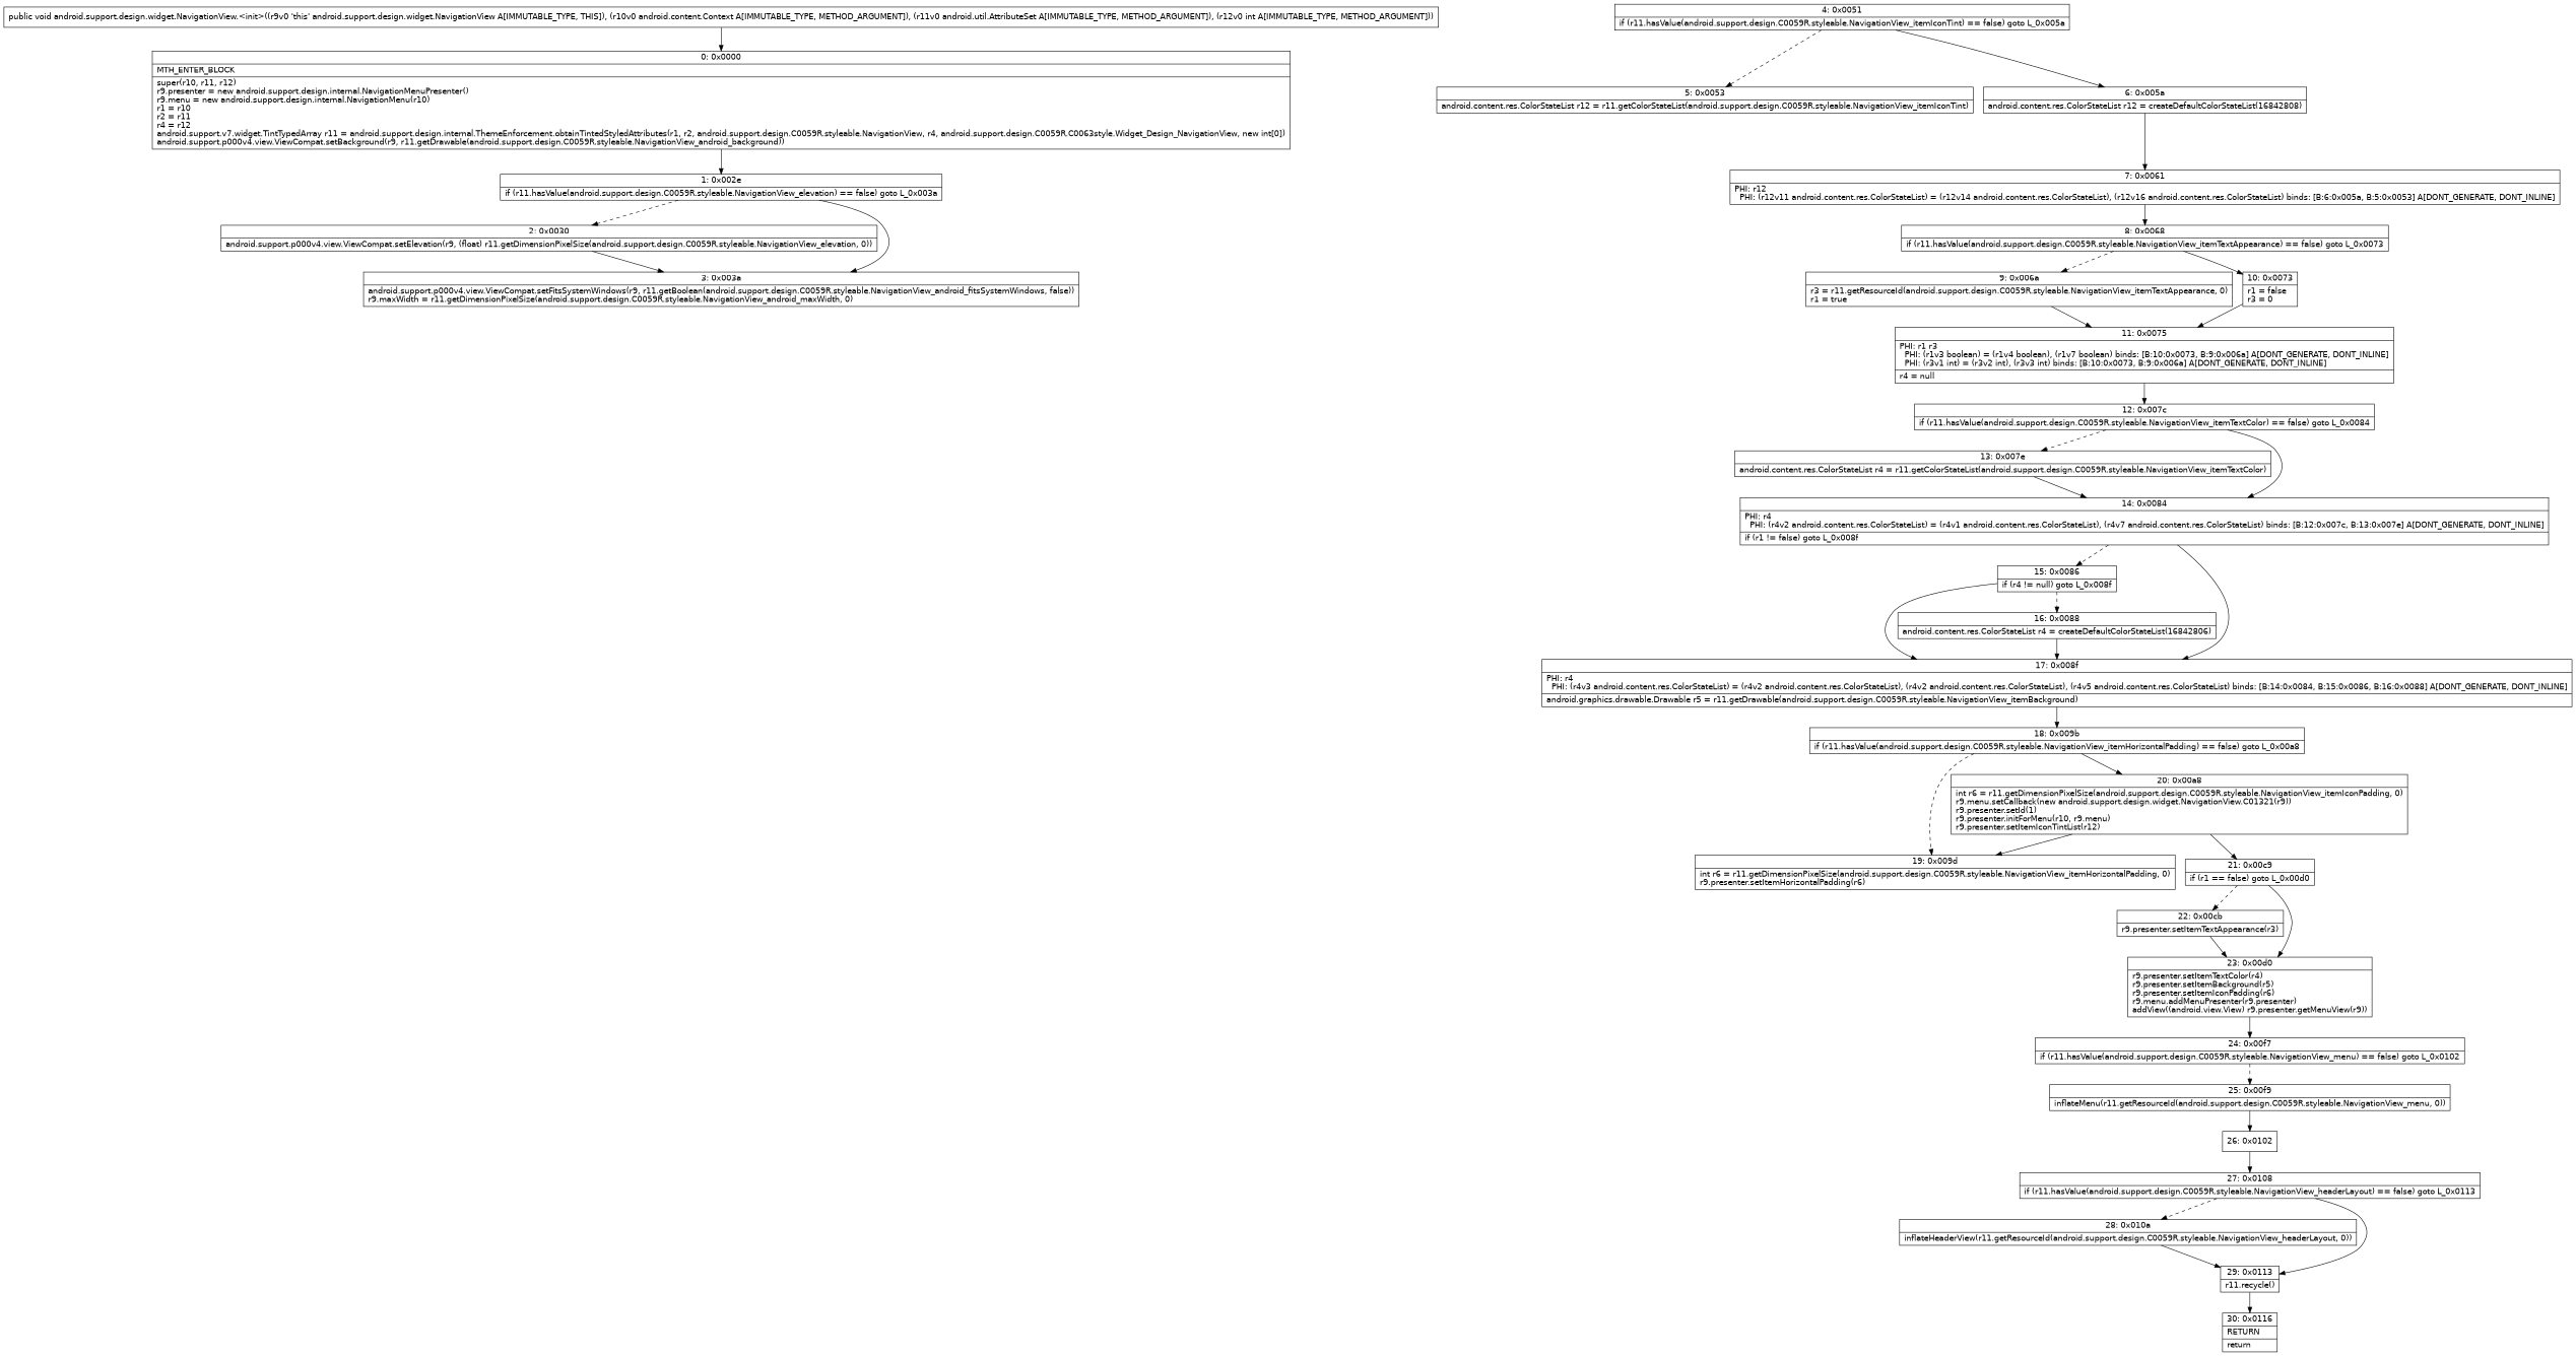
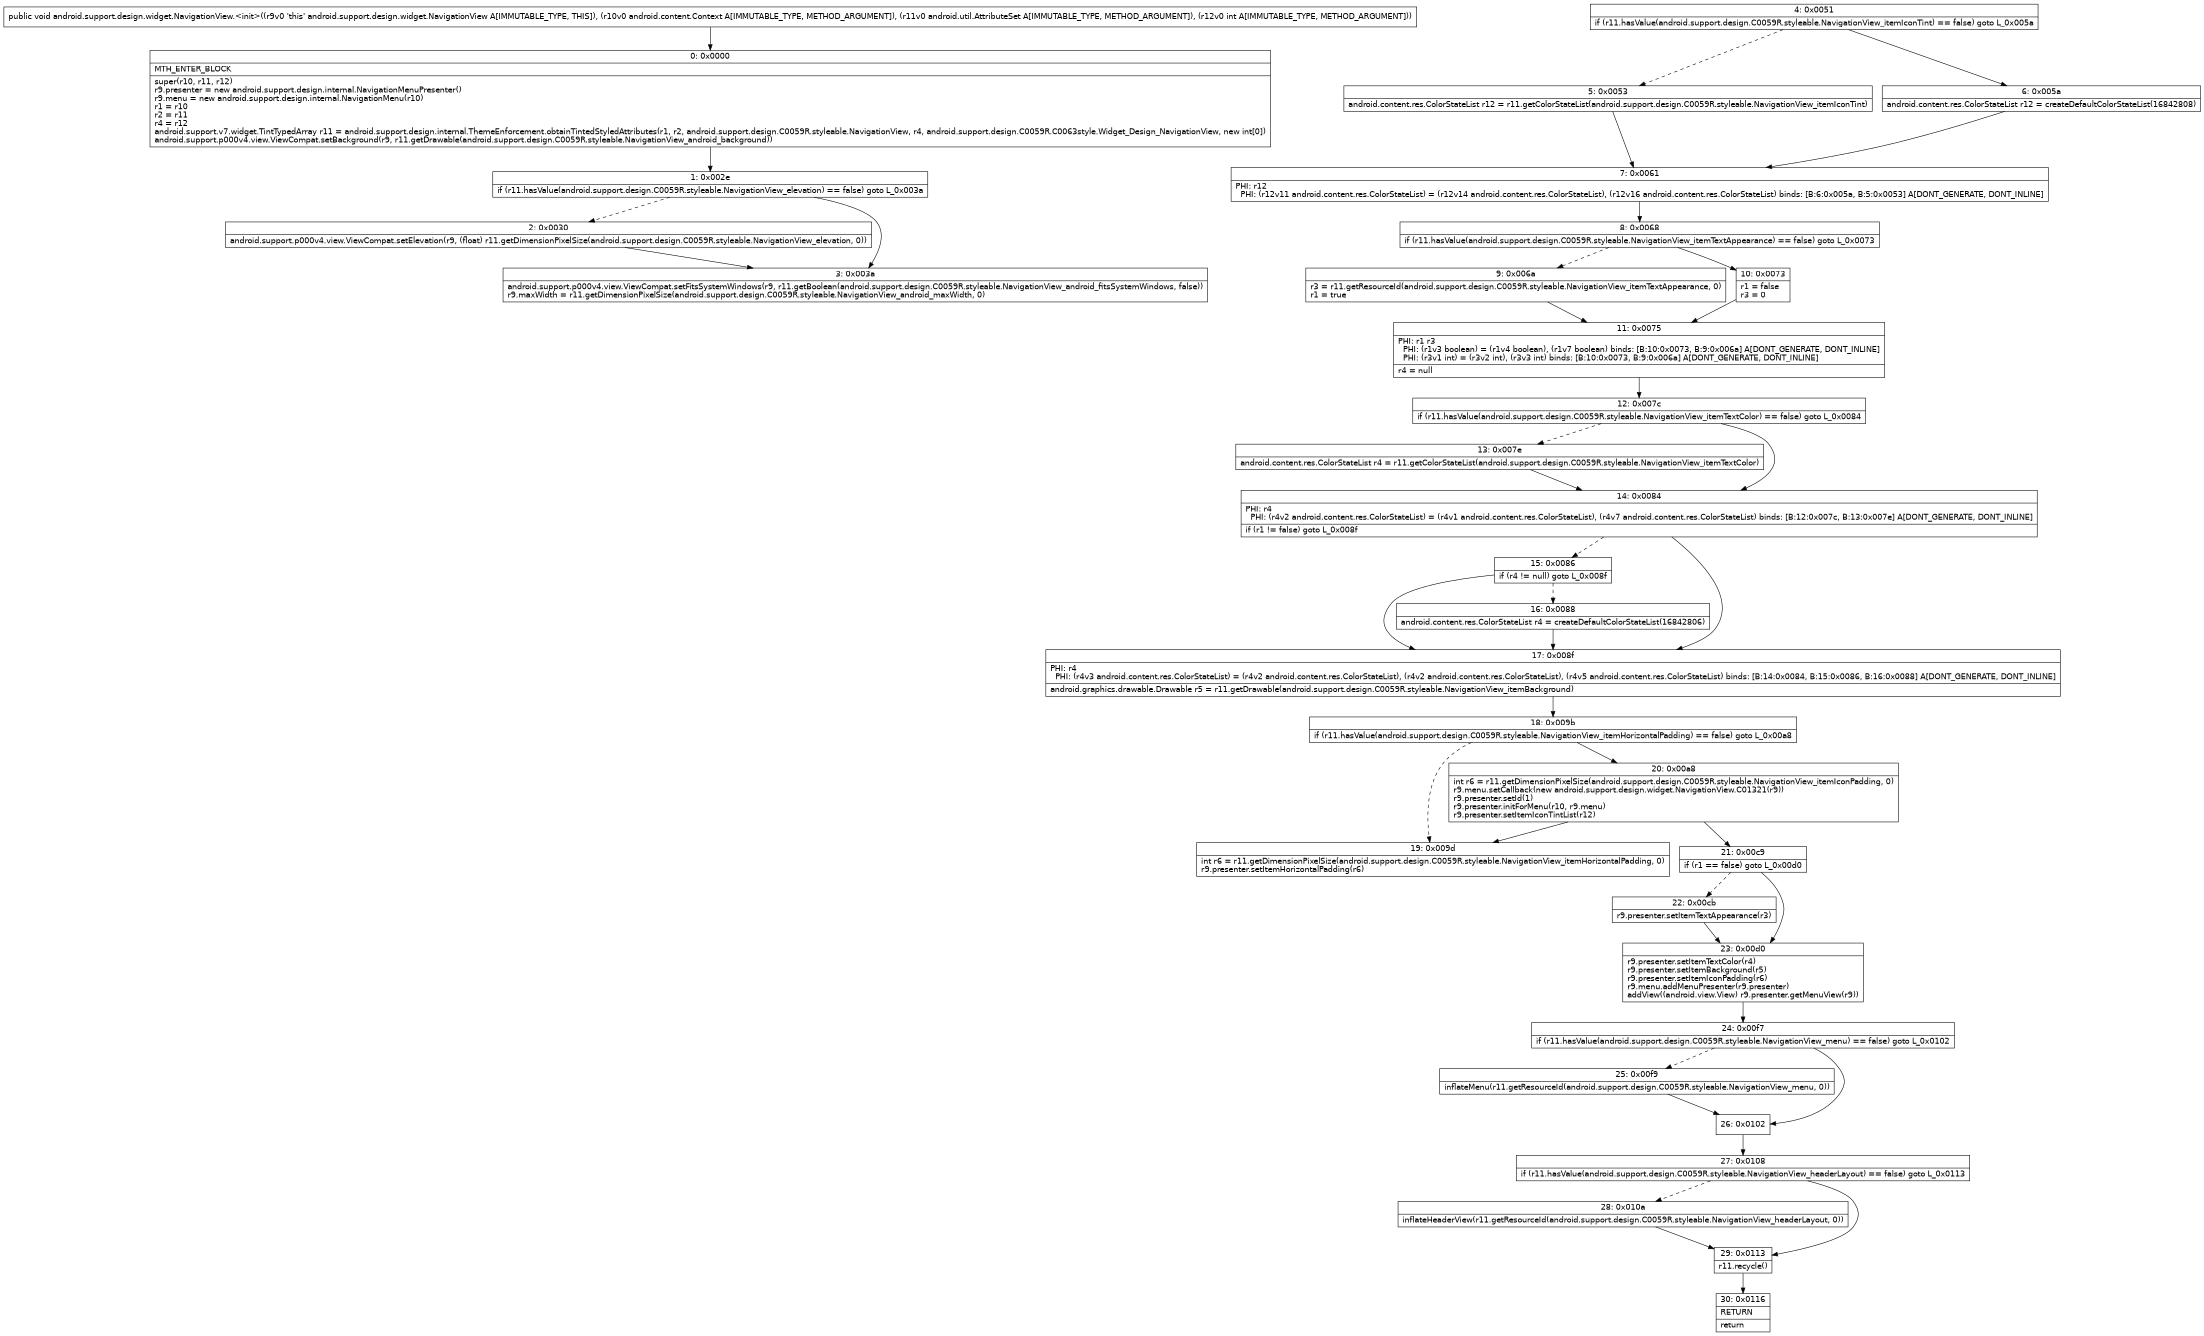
  digraph {
    fontname="DejaVu Sans"
    node [fontname="DejaVu Sans" shape=record]
    edge [fontname="DejaVu Sans"]
    n1 [label="{0\:\ 0x0000|MTH_ENTER_BLOCK\l|super(r10, r11, r12)\lr9.presenter = new android.support.design.internal.NavigationMenuPresenter()\lr9.menu = new android.support.design.internal.NavigationMenu(r10)\lr1 = r10\lr2 = r11\lr4 = r12\landroid.support.v7.widget.TintTypedArray r11 = android.support.design.internal.ThemeEnforcement.obtainTintedStyledAttributes(r1, r2, android.support.design.C0059R.styleable.NavigationView, r4, android.support.design.C0059R.C0063style.Widget_Design_NavigationView, new int[0])\landroid.support.p000v4.view.ViewCompat.setBackground(r9, r11.getDrawable(android.support.design.C0059R.styleable.NavigationView_android_background))\l}"]
    n2 [label="{1\:\ 0x002e|if (r11.hasValue(android.support.design.C0059R.styleable.NavigationView_elevation) == false) goto L_0x003a\l}"]
    n3 [label="{2\:\ 0x0030|android.support.p000v4.view.ViewCompat.setElevation(r9, (float) r11.getDimensionPixelSize(android.support.design.C0059R.styleable.NavigationView_elevation, 0))\l}"]
    n4 [label="{3\:\ 0x003a|android.support.p000v4.view.ViewCompat.setFitsSystemWindows(r9, r11.getBoolean(android.support.design.C0059R.styleable.NavigationView_android_fitsSystemWindows, false))\lr9.maxWidth = r11.getDimensionPixelSize(android.support.design.C0059R.styleable.NavigationView_android_maxWidth, 0)\l}"]
    n5 [label="{4\:\ 0x0051|if (r11.hasValue(android.support.design.C0059R.styleable.NavigationView_itemIconTint) == false) goto L_0x005a\l}"]
    n6 [label="{5\:\ 0x0053|android.content.res.ColorStateList r12 = r11.getColorStateList(android.support.design.C0059R.styleable.NavigationView_itemIconTint)\l}"]
    n7 [label="{6\:\ 0x005a|android.content.res.ColorStateList r12 = createDefaultColorStateList(16842808)\l}"]
    n8 [label="{7\:\ 0x0061|PHI: r12 \l  PHI: (r12v11 android.content.res.ColorStateList) = (r12v14 android.content.res.ColorStateList), (r12v16 android.content.res.ColorStateList) binds: [B:6:0x005a, B:5:0x0053] A[DONT_GENERATE, DONT_INLINE]\l}"]
    n9 [label="{8\:\ 0x0068|if (r11.hasValue(android.support.design.C0059R.styleable.NavigationView_itemTextAppearance) == false) goto L_0x0073\l}"]
    n10 [label="{9\:\ 0x006a|r3 = r11.getResourceId(android.support.design.C0059R.styleable.NavigationView_itemTextAppearance, 0)\lr1 = true\l}"]
    n11 [label="{10\:\ 0x0073|r1 = false\lr3 = 0\l}"]
    n12 [label="{11\:\ 0x0075|PHI: r1 r3 \l  PHI: (r1v3 boolean) = (r1v4 boolean), (r1v7 boolean) binds: [B:10:0x0073, B:9:0x006a] A[DONT_GENERATE, DONT_INLINE]\l  PHI: (r3v1 int) = (r3v2 int), (r3v3 int) binds: [B:10:0x0073, B:9:0x006a] A[DONT_GENERATE, DONT_INLINE]\l|r4 = null\l}"]
    n13 [label="{12\:\ 0x007c|if (r11.hasValue(android.support.design.C0059R.styleable.NavigationView_itemTextColor) == false) goto L_0x0084\l}"]
    n14 [label="{13\:\ 0x007e|android.content.res.ColorStateList r4 = r11.getColorStateList(android.support.design.C0059R.styleable.NavigationView_itemTextColor)\l}"]
    n15 [label="{14\:\ 0x0084|PHI: r4 \l  PHI: (r4v2 android.content.res.ColorStateList) = (r4v1 android.content.res.ColorStateList), (r4v7 android.content.res.ColorStateList) binds: [B:12:0x007c, B:13:0x007e] A[DONT_GENERATE, DONT_INLINE]\l|if (r1 != false) goto L_0x008f\l}"]
    n16 [label="{15\:\ 0x0086|if (r4 != null) goto L_0x008f\l}"]
    n17 [label="{17\:\ 0x008f|PHI: r4 \l  PHI: (r4v3 android.content.res.ColorStateList) = (r4v2 android.content.res.ColorStateList), (r4v2 android.content.res.ColorStateList), (r4v5 android.content.res.ColorStateList) binds: [B:14:0x0084, B:15:0x0086, B:16:0x0088] A[DONT_GENERATE, DONT_INLINE]\l|android.graphics.drawable.Drawable r5 = r11.getDrawable(android.support.design.C0059R.styleable.NavigationView_itemBackground)\l}"]
    n18 [label="{16\:\ 0x0088|android.content.res.ColorStateList r4 = createDefaultColorStateList(16842806)\l}"]
    n19 [label="{18\:\ 0x009b|if (r11.hasValue(android.support.design.C0059R.styleable.NavigationView_itemHorizontalPadding) == false) goto L_0x00a8\l}"]
    n20 [label="{19\:\ 0x009d|int r6 = r11.getDimensionPixelSize(android.support.design.C0059R.styleable.NavigationView_itemHorizontalPadding, 0)\lr9.presenter.setItemHorizontalPadding(r6)\l}"]
    n21 [label="{20\:\ 0x00a8|int r6 = r11.getDimensionPixelSize(android.support.design.C0059R.styleable.NavigationView_itemIconPadding, 0)\lr9.menu.setCallback(new android.support.design.widget.NavigationView.C01321(r9))\lr9.presenter.setId(1)\lr9.presenter.initForMenu(r10, r9.menu)\lr9.presenter.setItemIconTintList(r12)\l}"]
    n22 [label="{21\:\ 0x00c9|if (r1 == false) goto L_0x00d0\l}"]
    n23 [label="{22\:\ 0x00cb|r9.presenter.setItemTextAppearance(r3)\l}"]
    n24 [label="{23\:\ 0x00d0|r9.presenter.setItemTextColor(r4)\lr9.presenter.setItemBackground(r5)\lr9.presenter.setItemIconPadding(r6)\lr9.menu.addMenuPresenter(r9.presenter)\laddView((android.view.View) r9.presenter.getMenuView(r9))\l}"]
    n25 [label="{24\:\ 0x00f7|if (r11.hasValue(android.support.design.C0059R.styleable.NavigationView_menu) == false) goto L_0x0102\l}"]
    n26 [label="{25\:\ 0x00f9|inflateMenu(r11.getResourceId(android.support.design.C0059R.styleable.NavigationView_menu, 0))\l}"]
    n27 [label="{26\:\ 0x0102}"]
    n28 [label="{27\:\ 0x0108|if (r11.hasValue(android.support.design.C0059R.styleable.NavigationView_headerLayout) == false) goto L_0x0113\l}"]
    n29 [label="{28\:\ 0x010a|inflateHeaderView(r11.getResourceId(android.support.design.C0059R.styleable.NavigationView_headerLayout, 0))\l}"]
    n30 [label="{29\:\ 0x0113|r11.recycle()\l}"]
    n31 [label="{30\:\ 0x0116|RETURN\l|return\l}"]
    n32 [label="{public void android.support.design.widget.NavigationView.\<init\>((r9v0 'this' android.support.design.widget.NavigationView A[IMMUTABLE_TYPE, THIS]), (r10v0 android.content.Context A[IMMUTABLE_TYPE, METHOD_ARGUMENT]), (r11v0 android.util.AttributeSet A[IMMUTABLE_TYPE, METHOD_ARGUMENT]), (r12v0 int A[IMMUTABLE_TYPE, METHOD_ARGUMENT])) }"]
    n1 -> n2
    n2 -> n3 [style=dashed]
    n2 -> n4
    n3 -> n4
    n5 -> n6 [style=dashed]
    n5 -> n7
+   n6 -> n8
    n7 -> n8
    n8 -> n9
    n9 -> n10 [style=dashed]
    n9 -> n11
    n10 -> n12
    n11 -> n12
    n12 -> n13
    n13 -> n14 [style=dashed]
    n13 -> n15
    n14 -> n15
    n15 -> n16 [style=dashed]
    n15 -> n17
    n16 -> n17
    n16 -> n18 [style=dashed]
    n17 -> n19
    n18 -> n17
    n19 -> n20 [style=dashed]
    n19 -> n21
    n21 -> n20
    n21 -> n22
    n22 -> n23 [style=dashed]
    n22 -> n24
    n23 -> n24
    n24 -> n25
    n25 -> n26 [style=dashed]
+   n25 -> n27
    n26 -> n27
    n27 -> n28
    n28 -> n29 [style=dashed]
    n28 -> n30
    n29 -> n30
    n30 -> n31
    n32 -> n1
  }
